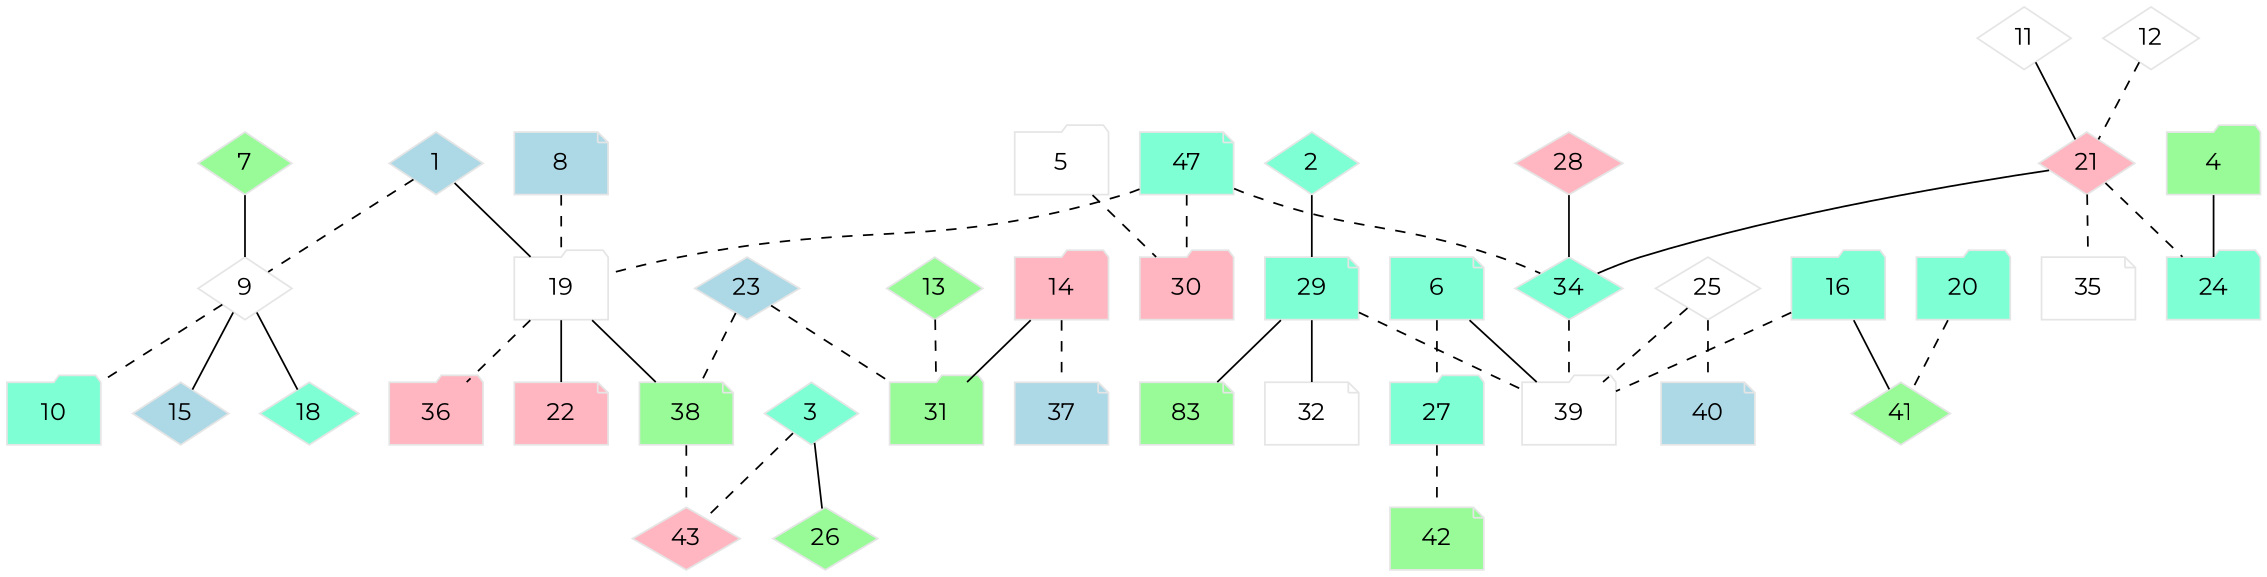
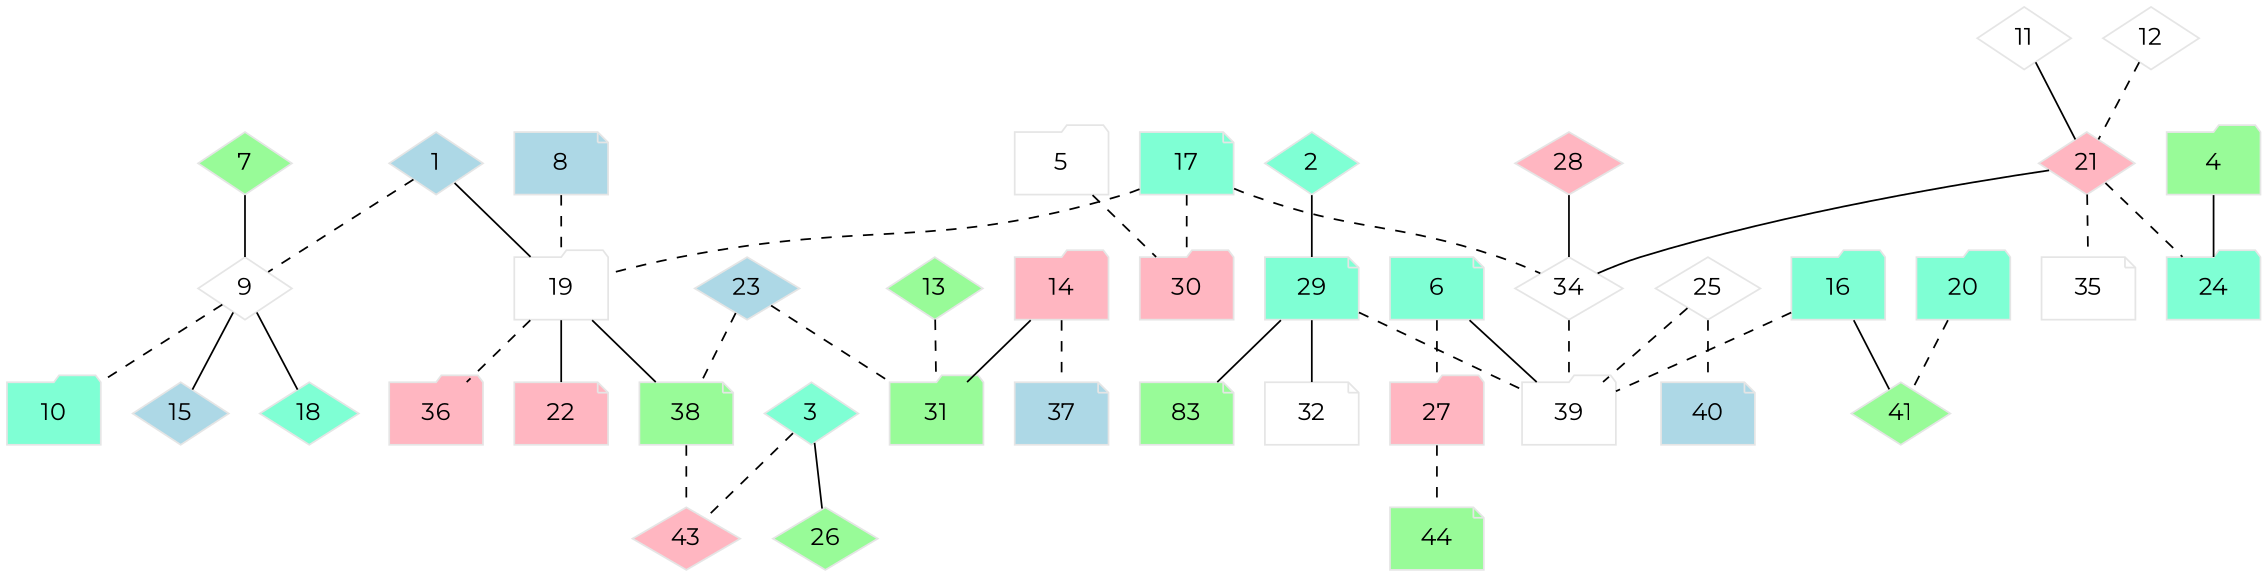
  graph {
    fontname=Montserrat
    node [color=gray90 fillcolor=aquamarine fontname=Montserrat shape=diamond style=filled]
    edge [fontname=Montserrat style=dashed weight=1.0]
    1 [fillcolor=lightblue]
    9 [fillcolor=white]
    19 [fillcolor=white shape=folder]
    10 [shape=folder]
    15 [fillcolor=lightblue]
    18
    22 [fillcolor=lightpink shape=note]
    36 [fillcolor=lightpink shape=folder]
    38 [fillcolor=palegreen shape=note]
    2
    29 [shape=note]
    39 [fillcolor=white shape=folder]
    32 [fillcolor=white shape=note]
    n14 [fillcolor=palegreen label=83 shape=note]
    3
    26 [fillcolor=palegreen]
    43 [fillcolor=lightpink]
    4 [fillcolor=palegreen shape=folder]
    24 [shape=folder]
    5 [fillcolor=white shape=folder]
    30 [fillcolor=lightpink shape=folder]
    6 [shape=note]
-   27 [shape=folder]
-   42 [fillcolor=palegreen shape=note]
+   27 [fillcolor=lightpink shape=folder]
+   42 [fillcolor=palegreen shape=note label=44]
    7 [fillcolor=palegreen]
    8 [fillcolor=lightblue shape=note]
    21 [fillcolor=lightpink]
    11 [fillcolor=white]
-   34
+   34 [fillcolor=white]
    35 [fillcolor=white shape=note]
    12 [fillcolor=white]
    13 [fillcolor=palegreen]
    31 [fillcolor=palegreen shape=folder]
    14 [fillcolor=lightpink shape=folder]
    37 [fillcolor=lightblue shape=note]
    16 [shape=folder]
    41 [fillcolor=palegreen]
-   17 [shape=note label=47]
+   17 [shape=note]
    20 [shape=folder]
    23 [fillcolor=lightblue]
    25 [fillcolor=white]
    40 [fillcolor=lightblue shape=note]
    28 [fillcolor=lightpink]
    1 -- 9
    1 -- 19 [style=solid]
    9 -- 10
    9 -- 15 [style=solid]
    9 -- 18 [style=solid]
    19 -- 22 [style=solid]
    19 -- 36
    19 -- 38 [style=solid]
    38 -- 43
    2 -- 29 [style=solid]
    29 -- 39
    29 -- 32 [style=solid]
    29 -- n14 [style=solid]
    3 -- 26 [style=solid]
    3 -- 43
    4 -- 24 [style=solid]
    5 -- 30
    6 -- 39 [style=solid]
    6 -- 27
    27 -- 42
    7 -- 9 [style=solid]
    8 -- 19
    21 -- 24
    21 -- 34 [style=solid]
    21 -- 35
    11 -- 21 [style=solid]
    34 -- 39
    12 -- 21
    13 -- 31
    14 -- 31 [style=solid]
    14 -- 37
    16 -- 39
    16 -- 41 [style=solid]
    17 -- 19
    17 -- 30
    17 -- 34
    20 -- 41
    23 -- 38
    23 -- 31
    25 -- 39
    25 -- 40
    28 -- 34 [style=solid]
  }
